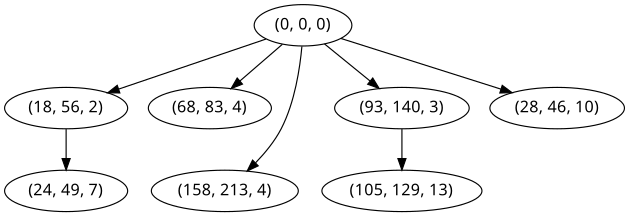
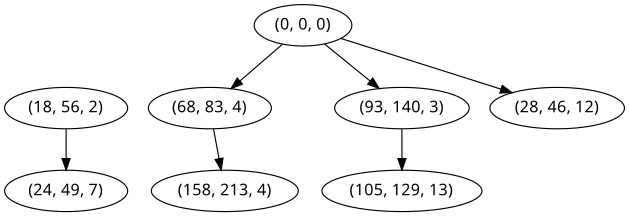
  digraph {
    fontname="Noto Sans"
    node [fontname="Noto Sans"]
    edge [fontname="Noto Sans"]
    "(0, 0, 0)"
    "(18, 56, 2)"
    n3 [label="(68, 83, 4)"]
    "(93, 140, 3)"
    "(158, 213, 4)"
-   "(28, 46, 10)"
+   "(28, 46, 10)" [label="(28, 46, 12)"]
    "(24, 49, 7)"
    n8 [label="(105, 129, 13)"]
-   "(0, 0, 0)" -> "(18, 56, 2)"
    "(0, 0, 0)" -> n3
    "(0, 0, 0)" -> "(93, 140, 3)"
-   "(0, 0, 0)" -> "(158, 213, 4)"
+   n3 -> "(158, 213, 4)"
    "(0, 0, 0)" -> "(28, 46, 10)"
    "(18, 56, 2)" -> "(24, 49, 7)"
    "(93, 140, 3)" -> n8
  }
